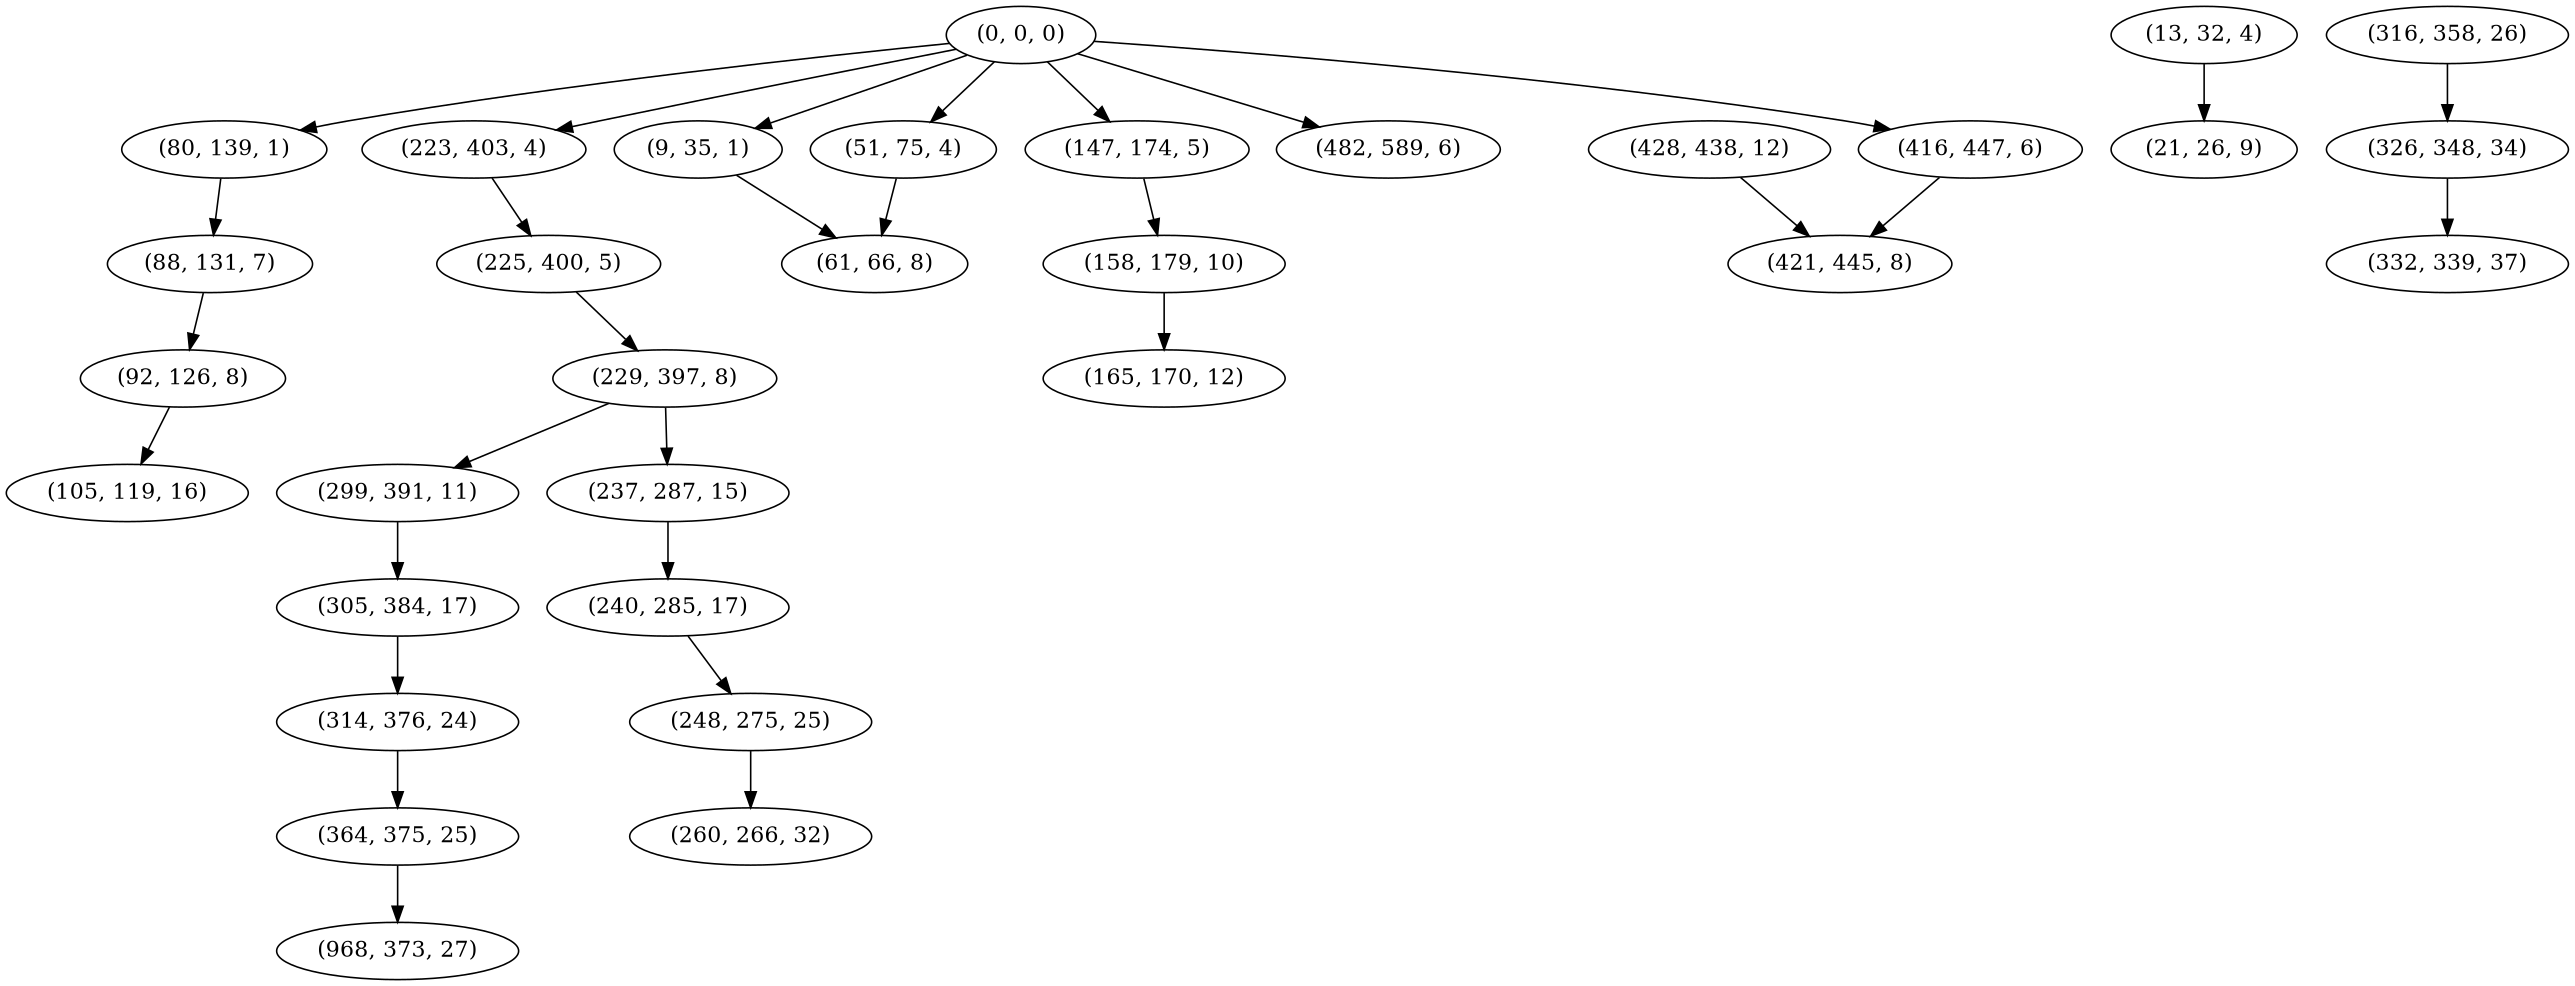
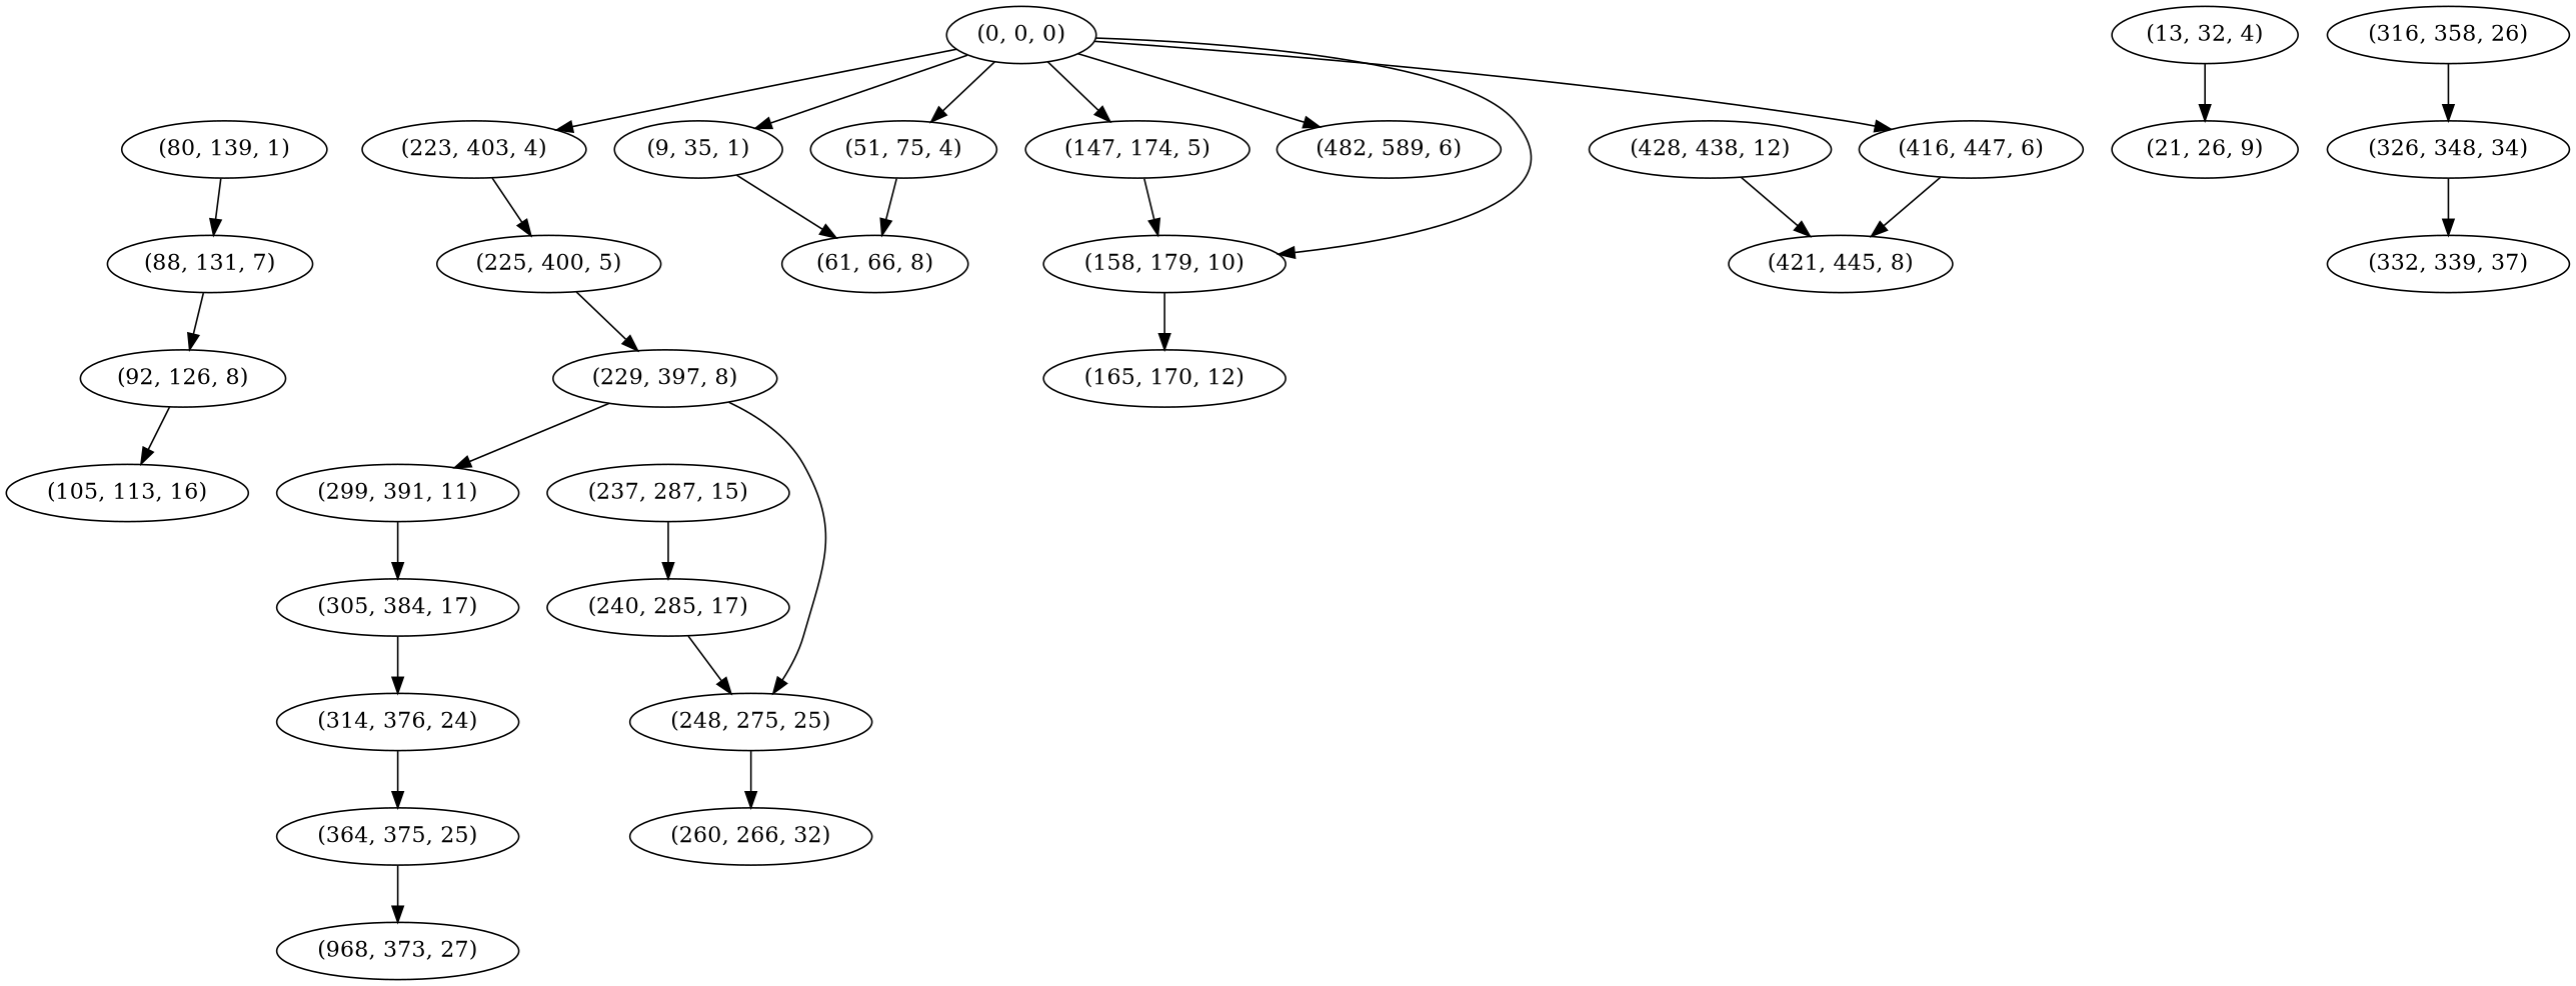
  digraph {
    "(0, 0, 0)"
    "(9, 35, 1)"
    "(51, 75, 4)"
    "(80, 139, 1)"
    n5 [label="(147, 174, 5)"]
    "(223, 403, 4)"
    "(416, 447, 6)"
    n8 [label="(482, 589, 6)"]
    "(61, 66, 8)"
    "(88, 131, 7)"
    "(158, 179, 10)"
    "(225, 400, 5)"
    "(421, 445, 8)"
    "(13, 32, 4)"
    "(21, 26, 9)"
    "(92, 126, 8)"
-   "(105, 113, 16)" [label="(105, 119, 16)"]
+   "(105, 113, 16)"
    "(165, 170, 12)"
    "(229, 397, 8)"
    "(237, 287, 15)"
    "(299, 391, 11)"
    "(240, 285, 17)"
    "(305, 384, 17)"
    "(248, 275, 25)"
    "(260, 266, 32)"
    "(314, 376, 24)"
    "(364, 375, 25)"
    "(316, 358, 26)"
    "(326, 348, 34)"
    n30 [label="(968, 373, 27)"]
    "(332, 339, 37)"
    "(428, 438, 12)"
    "(0, 0, 0)" -> "(9, 35, 1)"
    "(0, 0, 0)" -> "(51, 75, 4)"
-   "(0, 0, 0)" -> "(80, 139, 1)"
+   "(0, 0, 0)" -> "(158, 179, 10)"
    "(0, 0, 0)" -> n5
    "(0, 0, 0)" -> "(223, 403, 4)"
    "(0, 0, 0)" -> "(416, 447, 6)"
    "(0, 0, 0)" -> n8
    "(9, 35, 1)" -> "(61, 66, 8)"
    "(51, 75, 4)" -> "(61, 66, 8)"
    "(80, 139, 1)" -> "(88, 131, 7)"
    n5 -> "(158, 179, 10)"
    "(223, 403, 4)" -> "(225, 400, 5)"
    "(416, 447, 6)" -> "(421, 445, 8)"
    "(88, 131, 7)" -> "(92, 126, 8)"
    "(158, 179, 10)" -> "(165, 170, 12)"
    "(225, 400, 5)" -> "(229, 397, 8)"
    "(13, 32, 4)" -> "(21, 26, 9)"
    "(92, 126, 8)" -> "(105, 113, 16)"
-   "(229, 397, 8)" -> "(237, 287, 15)"
+   "(229, 397, 8)" -> "(248, 275, 25)"
    "(229, 397, 8)" -> "(299, 391, 11)"
    "(237, 287, 15)" -> "(240, 285, 17)"
    "(299, 391, 11)" -> "(305, 384, 17)"
    "(240, 285, 17)" -> "(248, 275, 25)"
    "(305, 384, 17)" -> "(314, 376, 24)"
    "(248, 275, 25)" -> "(260, 266, 32)"
    "(314, 376, 24)" -> "(364, 375, 25)"
    "(364, 375, 25)" -> n30
    "(316, 358, 26)" -> "(326, 348, 34)"
    "(326, 348, 34)" -> "(332, 339, 37)"
    "(428, 438, 12)" -> "(421, 445, 8)"
  }
